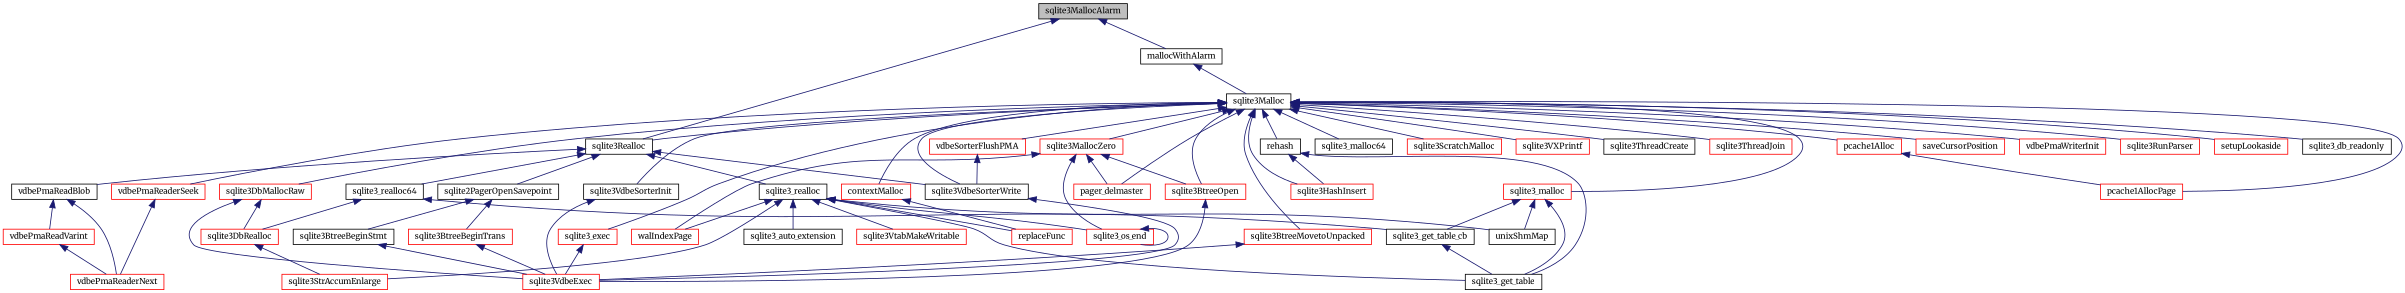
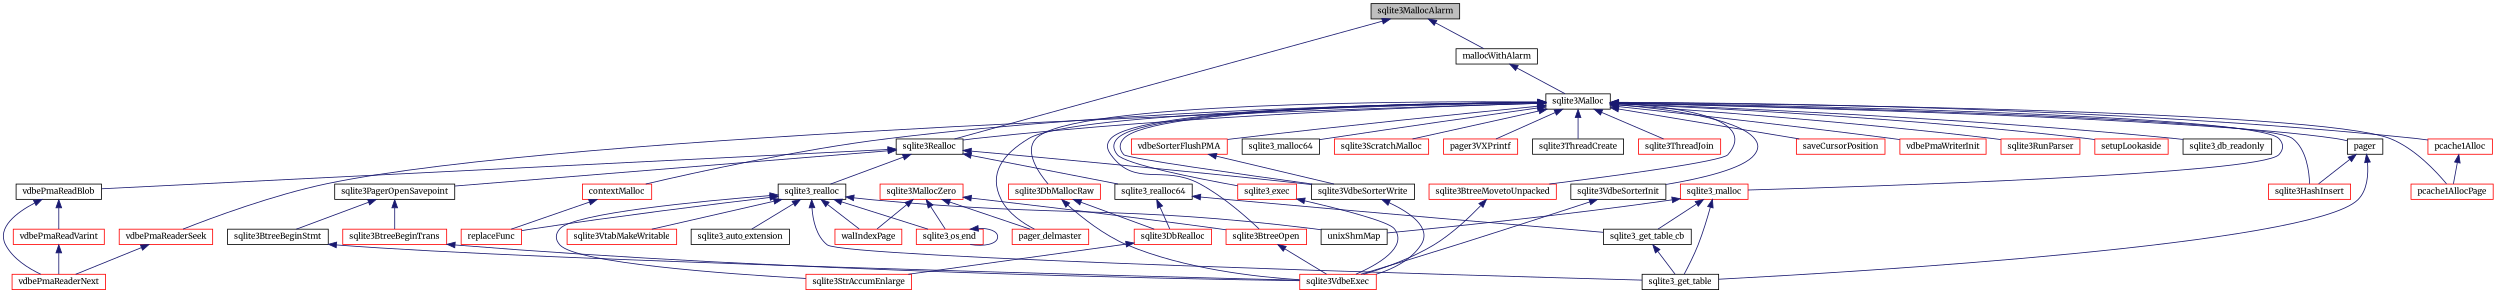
  digraph {
    fontname=Merriweather
    rankdir=TB
    node [color=red fillcolor=white fontname=Merriweather fontsize=10 shape=record style=filled]
    edge [color=midnightblue dir=back fontname=Merriweather fontsize=10 labelfontname=FreeSans labelfontsize=10 style=solid]
    n1 [color=black fillcolor=grey75 fontcolor=black height=0.2 label=sqlite3MallocAlarm width=0.4]
    n2 [color=black height=0.2 label=mallocWithAlarm width=0.4]
    n3 [color=black height=0.2 label=sqlite3Realloc width=0.4]
    n4 [color=black height=0.2 label=sqlite3Malloc width=0.4]
    n5 [color=black height=0.2 label=sqlite3VdbeSorterWrite width=0.4]
    n6 [color=black height=0.2 label=sqlite3_realloc width=0.4]
    n7 [color=black height=0.2 label=sqlite3_realloc64 width=0.4]
-   n8 [color=black height=0.2 label=sqlite2PagerOpenSavepoint width=0.4]
+   n8 [color=black height=0.2 label=sqlite3PagerOpenSavepoint width=0.4]
    n9 [color=black height=0.2 label=vdbePmaReadBlob width=0.4]
    n10 [height=0.2 label=sqlite3_malloc width=0.4]
    n11 [color=black height=0.2 label=sqlite3_malloc64 width=0.4]
    n12 [height=0.2 label=sqlite3ScratchMalloc width=0.4]
    n13 [height=0.2 label=sqlite3MallocZero width=0.4]
    n14 [height=0.2 label=pager_delmaster width=0.4]
    n15 [height=0.2 label=sqlite3BtreeOpen width=0.4]
    n16 [height=0.2 label=sqlite3DbMallocRaw width=0.4]
-   n17 [height=0.2 label=sqlite3VXPrintf width=0.4]
+   n17 [height=0.2 label=pager3VXPrintf width=0.4]
    n18 [color=black height=0.2 label=sqlite3ThreadCreate width=0.4]
    n19 [height=0.2 label=sqlite3ThreadJoin width=0.4]
-   n20 [color=black height=0.2 label=rehash width=0.4]
+   n20 [color=black height=0.2 label=pager width=0.4]
    n21 [height=0.2 label=sqlite3HashInsert width=0.4]
    n22 [height=0.2 label=pcache1Alloc width=0.4]
    n23 [height=0.2 label=pcache1AllocPage width=0.4]
    n24 [height=0.2 label=saveCursorPosition width=0.4]
    n25 [height=0.2 label=sqlite3BtreeMovetoUnpacked width=0.4]
    n26 [height=0.2 label=vdbePmaReaderSeek width=0.4]
    n27 [color=black height=0.2 label=sqlite3VdbeSorterInit width=0.4]
    n28 [height=0.2 label=vdbePmaWriterInit width=0.4]
    n29 [height=0.2 label=vdbeSorterFlushPMA width=0.4]
    n30 [height=0.2 label=contextMalloc width=0.4]
    n31 [height=0.2 label=sqlite3_exec width=0.4]
    n32 [height=0.2 label=sqlite3RunParser width=0.4]
    n33 [height=0.2 label=setupLookaside width=0.4]
    n34 [color=black height=0.2 label=sqlite3_db_readonly width=0.4]
    n35 [color=black height=0.2 label=unixShmMap width=0.4]
    n36 [color=black height=0.2 label=sqlite3_get_table_cb width=0.4]
    n37 [color=black height=0.2 label=sqlite3_get_table width=0.4]
    n38 [height=0.2 label=sqlite3VdbeExec width=0.4]
    n39 [height=0.2 label=sqlite3_os_end width=0.4]
    n40 [height=0.2 label=walIndexPage width=0.4]
    n41 [height=0.2 label=sqlite3DbRealloc width=0.4]
    n42 [height=0.2 label=vdbePmaReaderNext width=0.4]
    n43 [height=0.2 label=replaceFunc width=0.4]
    n44 [height=0.2 label=sqlite3StrAccumEnlarge width=0.4]
    n45 [color=black height=0.2 label=sqlite3_auto_extension width=0.4]
    n46 [height=0.2 label=sqlite3VtabMakeWritable width=0.4]
    n47 [height=0.2 label=sqlite3BtreeBeginTrans width=0.4]
    n48 [color=black height=0.2 label=sqlite3BtreeBeginStmt width=0.4]
    n49 [height=0.2 label=vdbePmaReadVarint width=0.4]
    n1 -> n2
    n1 -> n3
    n2 -> n4
    n3 -> n5
    n3 -> n6
    n3 -> n7
    n3 -> n8
    n3 -> n9
    n4 -> n3
    n4 -> n5
    n4 -> n10
    n4 -> n11
    n4 -> n12
-   n4 -> n13
    n4 -> n14
    n4 -> n15
    n4 -> n16
    n4 -> n17
    n4 -> n18
    n4 -> n19
    n4 -> n20
    n4 -> n21
    n4 -> n22
    n4 -> n23
    n4 -> n24
    n4 -> n25
    n4 -> n26
    n4 -> n27
    n4 -> n28
    n4 -> n29
    n4 -> n30
    n4 -> n31
    n4 -> n32
    n4 -> n33
    n4 -> n34
    n5 -> n38
    n6 -> n35
    n6 -> n37
    n6 -> n39
    n6 -> n40
    n6 -> n43
    n6 -> n44
    n6 -> n45
    n6 -> n46
    n7 -> n36
    n7 -> n41
    n8 -> n47
    n8 -> n48
    n9 -> n42
    n9 -> n49
    n10 -> n35
    n10 -> n36
    n10 -> n37
    n13 -> n14
    n13 -> n15
    n13 -> n39
    n13 -> n40
    n15 -> n38
    n16 -> n38
    n16 -> n41
    n20 -> n21
    n20 -> n37
    n22 -> n23
    n25 -> n38
    n26 -> n42
    n27 -> n38
    n29 -> n5
    n30 -> n43
    n31 -> n38
    n36 -> n37
    n39 -> n39
    n41 -> n44
    n47 -> n38
    n48 -> n38
    n49 -> n42
  }
